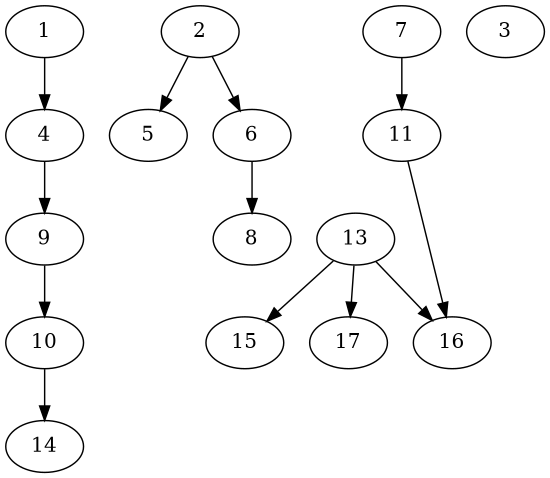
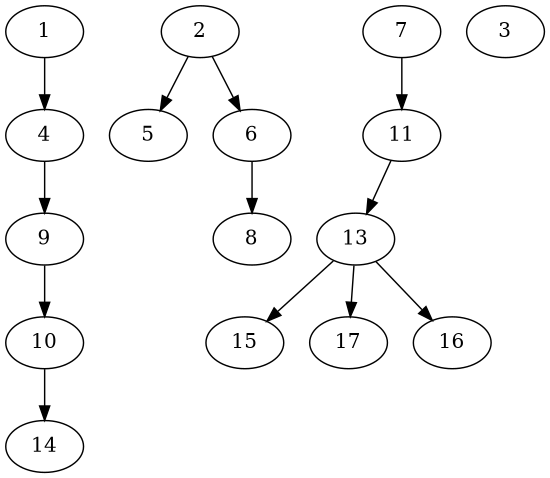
  digraph {
    node [alpha=0.20]
    1 [alpha=0.16 expect_size=9013475561742380]
    4 [expect_size=405905564627894272]
    9 [alpha=0.03 expect_size=737364415758793]
    10 [alpha=0.19 expect_size=401335389769587]
    2 [alpha=0.02 expect_size=21664677792579584]
    5 [alpha=0.18 expect_size=31342054427308984]
    6 [alpha=0.06 expect_size=20137127181220676]
    8 [alpha=0.17 expect_size=1564099795885253]
    7 [alpha=0.10 expect_size=1530729904822288384]
    11 [alpha=0.15 expect_size=466138525826285568]
    3 [alpha=0.01 expect_size=3630316259536535552]
    14 [alpha=0.01 expect_size=440248029174300672]
    13 [alpha=0.15 expect_size=905569046922937]
    15 [expect_size=3584436031606226944]
    16 [alpha=0.18 expect_size=2504950936535826432]
    17 [alpha=0.02 expect_size=15232437059584000]
    1 -> 4
    4 -> 9
    9 -> 10
    10 -> 14
    2 -> 5
    2 -> 6
    6 -> 8
    7 -> 11
-   11 -> 16
+   11 -> 13
    13 -> 15
    13 -> 16
    13 -> 17
  }
